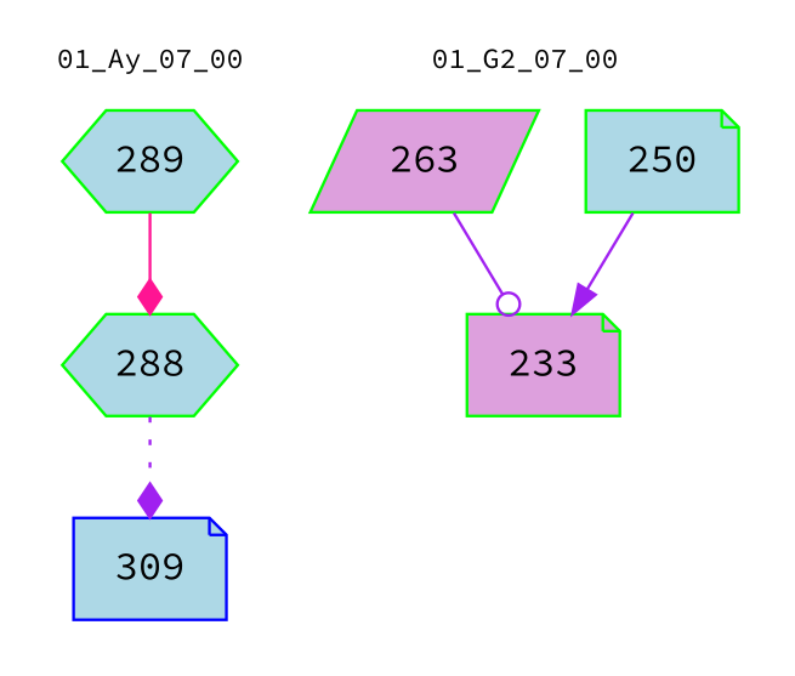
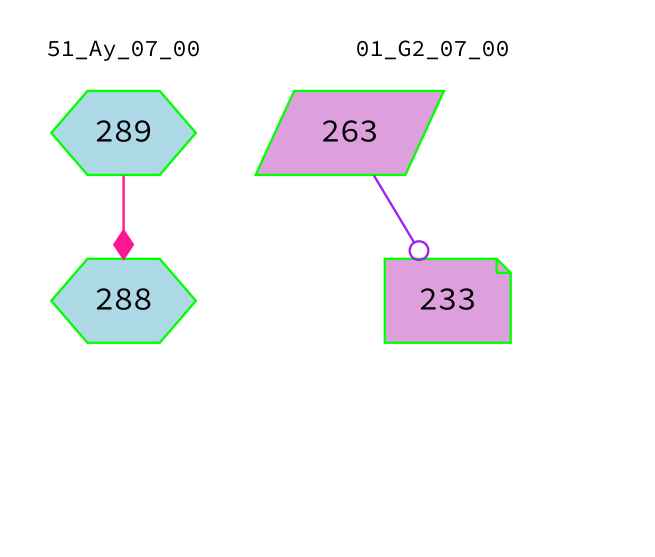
  digraph {
    fontname="Source Code Pro"
    node [color=green fillcolor=lightblue fontname="Source Code Pro" shape=note style=filled]
    edge [arrowhead=diamond color=purple fontname="Source Code Pro" style=solid]
    n1 [label=289 shape=hexagon]
    n2 [label=288 shape=hexagon]
-   n3 [color=blue label=309]
-   n4 [label=250]
    n5 [fillcolor=plum label=233]
    n6 [fillcolor=plum label=263 shape=parallelogram]
    subgraph cluster_1 {
      color=white
      fontsize=10
-     label="01_Ay_07_00"
+     label="51_Ay_07_00"
      n1
      n2
-     n3
    }
    subgraph cluster_2 {
      color=white
      fontsize=10
      label="01_G2_07_00"
-     n4
      n5
      n6
    }
    n1 -> n2 [color=deeppink]
-   n2 -> n3 [style=dotted]
-   n4 -> n5 [arrowhead=normal]
    n6 -> n5 [arrowhead=odot]
  }
